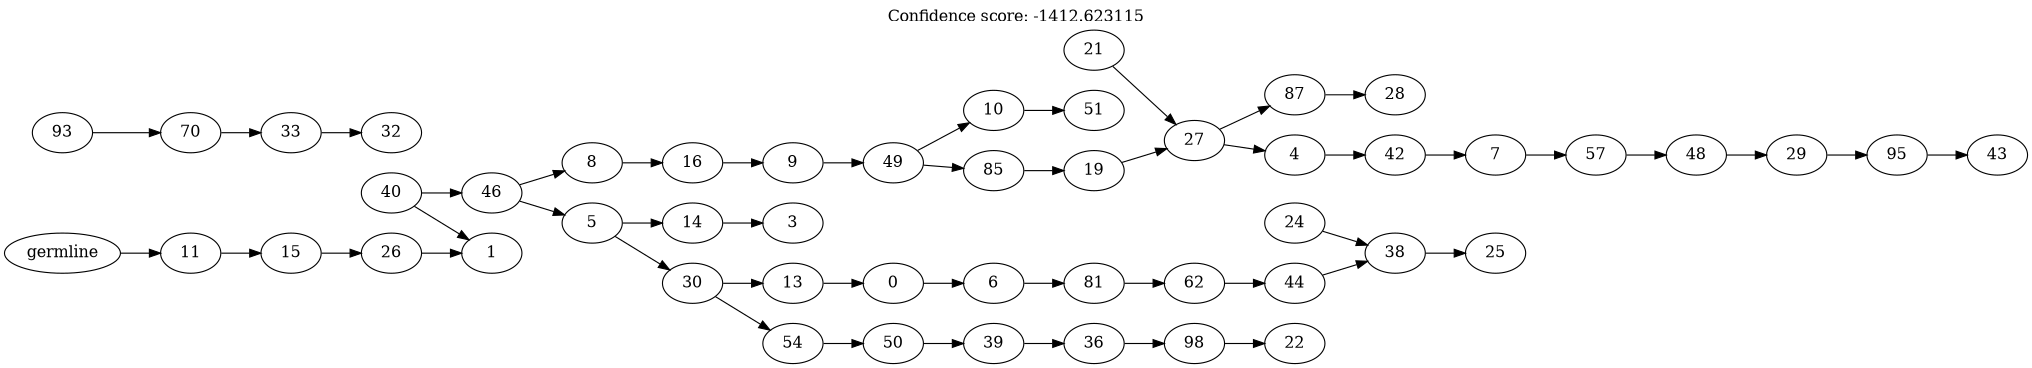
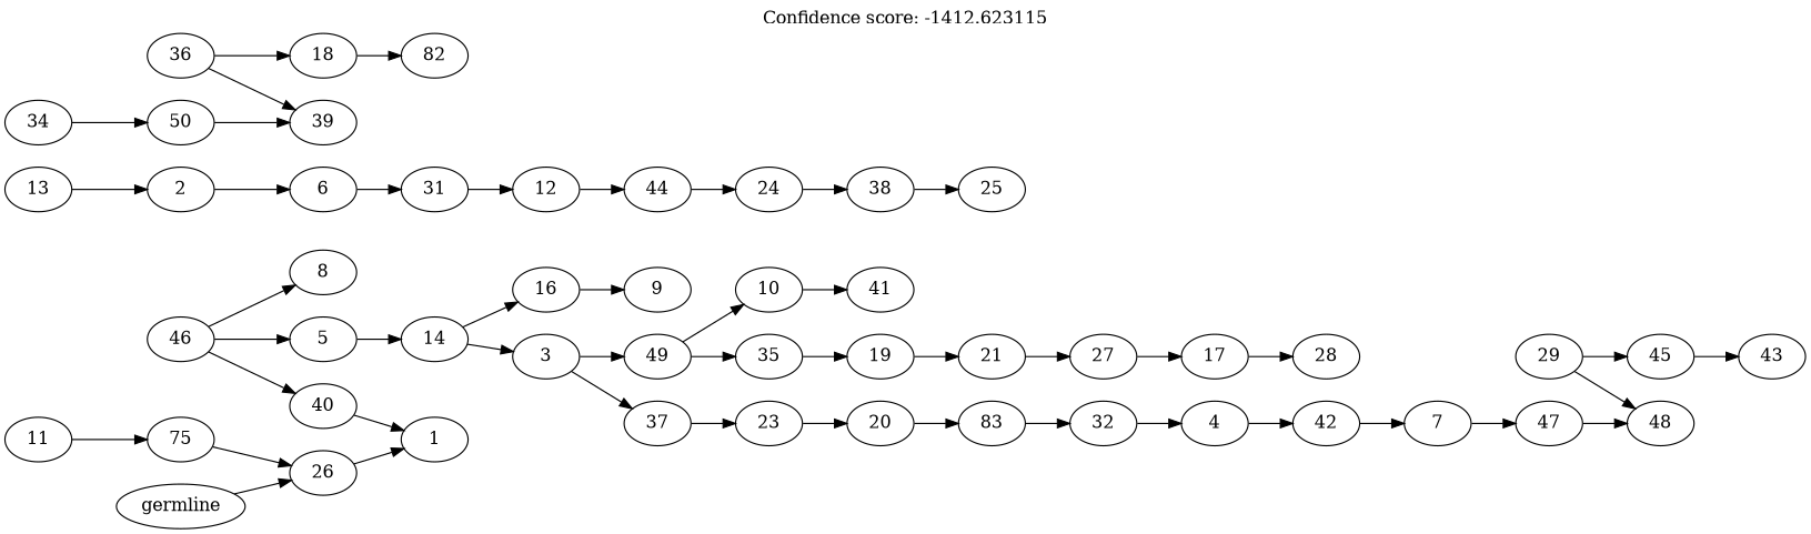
  digraph {
    label="Confidence score: -1412.623115"
    labelloc=t
    rankdir=LR
    n1 [label=10]
-   n2 [label=51]
-   n3 [label=87]
+   n2 [label=41]
+   n3 [label=17]
    n4 [label=28]
    n5 [label=27]
    n6 [label=21]
    n7 [label=19]
-   n8 [label=85]
+   n8 [label=35]
    n9 [label=49]
    n10 [label=9]
    n11 [label=16]
    n12 [label=8]
-   n13 [label=95]
+   n13 [label=45]
    n14 [label=43]
    n15 [label=29]
    n16 [label=48]
-   n17 [label=57]
+   n17 [label=47]
    n18 [label=7]
    n19 [label=42]
    n20 [label=4]
    n21 [label=32]
-   n22 [label=33]
-   n23 [label=70]
-   n24 [label=93]
+   n22 [label=83]
+   n23 [label=20]
+   n24 [label=23]
+   n25 [label=37]
    n26 [label=3]
    n27 [label=14]
    n28 [label=38]
    n29 [label=25]
    n30 [label=24]
    n31 [label=44]
-   n32 [label=62]
-   n33 [label=81]
+   n32 [label=12]
+   n33 [label=31]
    n34 [label=6]
-   n35 [label=0]
+   n35 [label=2]
    n36 [label=13]
-   n37 [label=98]
-   n38 [label=22]
+   n37 [label=18]
+   n38 [label=82]
    n39 [label=36]
    n40 [label=39]
    n41 [label=50]
-   n42 [label=54]
-   n43 [label=30]
+   n42 [label=34]
    n44 [label=5]
    n45 [label=46]
    n46 [label=40]
    n47 [label=1]
    n48 [label=26]
-   n49 [label=15]
+   n49 [label=75]
    n50 [label=11]
    n51 [label=germline]
    n1 -> n2
    n3 -> n4
    n5 -> n3
    n6 -> n5
-   n7 -> n5
+   n7 -> n6
    n8 -> n7
    n9 -> n1
    n9 -> n8
-   n10 -> n9
+   n26 -> n9
    n11 -> n10
-   n12 -> n11
+   n27 -> n11
    n13 -> n14
    n15 -> n13
-   n16 -> n15
+   n15 -> n16
    n17 -> n16
    n18 -> n17
    n19 -> n18
    n20 -> n19
-   n5 -> n20
+   n21 -> n20
    n22 -> n21
    n23 -> n22
    n24 -> n23
+   n25 -> n24
+   n26 -> n25
    n27 -> n26
    n28 -> n29
    n30 -> n28
-   n31 -> n28
+   n31 -> n30
    n32 -> n31
    n33 -> n32
    n34 -> n33
    n35 -> n34
    n36 -> n35
    n37 -> n38
    n39 -> n37
-   n40 -> n39
+   n39 -> n40
    n41 -> n40
    n42 -> n41
-   n43 -> n36
-   n43 -> n42
    n44 -> n27
-   n44 -> n43
    n45 -> n12
    n45 -> n44
-   n46 -> n45
+   n45 -> n46
    n46 -> n47
    n48 -> n47
    n49 -> n48
    n50 -> n49
-   n51 -> n50
+   n51 -> n48
  }
